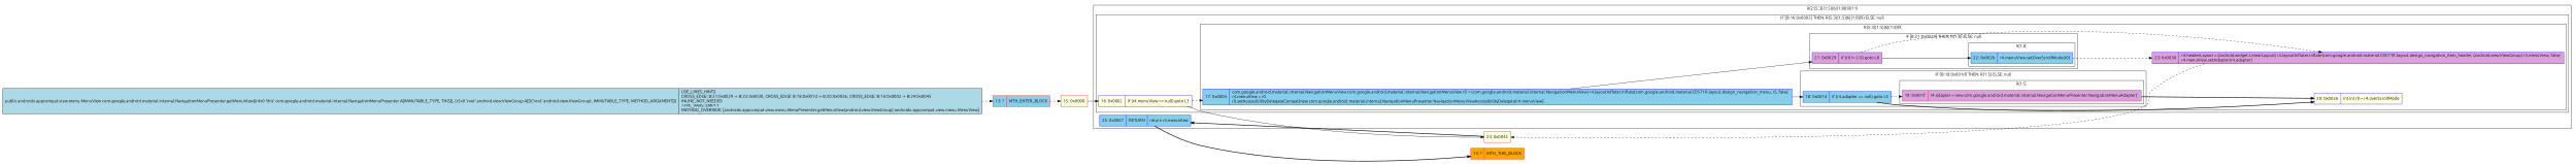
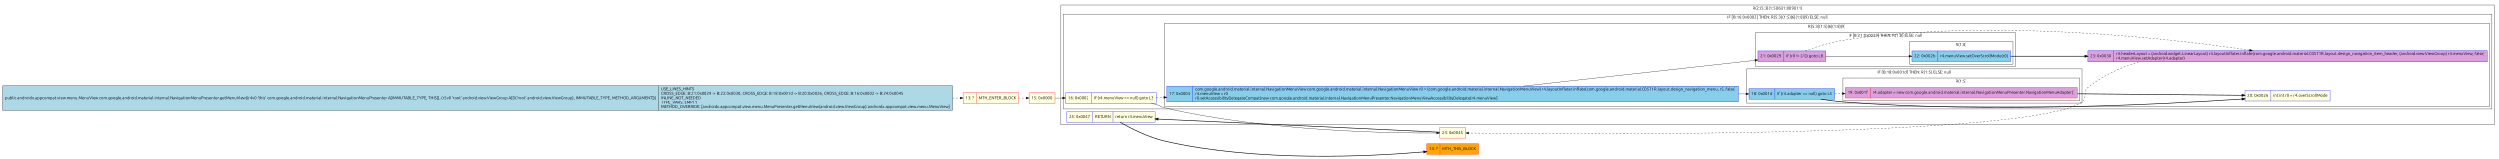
  digraph {
    fontname=Ubuntu
    rankdir=LR
    node [color=blue fillcolor=skyblue fontname=Ubuntu shape=record style=filled]
    edge [fontname=Ubuntu style=dashed]
    n1 [color=red fillcolor=plum label="{19\:\ 0x001f|r4.adapter = new com.google.android.material.internal.NavigationMenuPresenter.NavigationMenuAdapter()\l}"]
    n2 [label="{18\:\ 0x001d|if (r4.adapter == null) goto L5\l}"]
    n3 [label="{22\:\ 0x002b|r4.menuView.setOverScrollMode(r0)\l}"]
    n4 [fillcolor=plum label="{21\:\ 0x0029|if (r0 != (\-1)) goto L8\l}"]
    n5 [label="{17\:\ 0x0004|com.google.android.material.internal.NavigationMenuView com.google.android.material.internal.NavigationMenuView r0 = (com.google.android.material.internal.NavigationMenuView) r4.layoutInflater.inflate(com.google.android.material.C0571R.layout.design_navigation_menu, r5, false)\lr4.menuView = r0\lr0.setAccessibilityDelegateCompat(new com.google.android.material.internal.NavigationMenuPresenter.NavigationMenuViewAccessibilityDelegate(r4.menuView))\l}"]
    n6 [fillcolor=lightyellow label="{20\:\ 0x0026|int int r0 = r4.overScrollMode\l}"]
    n7 [fillcolor=plum label="{23\:\ 0x0030|r4.headerLayout = (android.widget.LinearLayout) r4.layoutInflater.inflate(com.google.android.material.C0571R.layout.design_navigation_item_header, (android.view.ViewGroup) r4.menuView, false)\lr4.menuView.setAdapter(r4.adapter)\l}"]
    n8 [fillcolor=lightyellow label="{16\:\ 0x0002|if (r4.menuView == null) goto L3\l}"]
-   n9 [label="{25\:\ 0x0047|RETURN\l|return r4.menuView\l}"]
+   n9 [fillcolor=lightyellow label="{25\:\ 0x0047|RETURN\l|return r4.menuView\l}"]
    n10 [color=red fillcolor=lightyellow label="{24\:\ 0x0045}"]
    n11 [color=red fillcolor=orange label="{14\:\ ?|MTH_THIS_BLOCK\l}"]
-   n12 [color=red label="{13\:\ ?|MTH_ENTER_BLOCK\l}"]
+   n12 [color=red fillcolor=lightyellow label="{13\:\ ?|MTH_ENTER_BLOCK\l}"]
    n13 [color=red fillcolor=lightyellow label="{15\:\ 0x0000}"]
    n14 [fillcolor=lightblue label="{public androidx.appcompat.view.menu.MenuView com.google.android.material.internal.NavigationMenuPresenter.getMenuView((r4v0 'this' com.google.android.material.internal.NavigationMenuPresenter A[IMMUTABLE_TYPE, THIS]), (r5v0 'root' android.view.ViewGroup A[D('root' android.view.ViewGroup), IMMUTABLE_TYPE, METHOD_ARGUMENT]))  | USE_LINES_HINTS\lCROSS_EDGE: B:21:0x0029 \-\> B:23:0x0030, CROSS_EDGE: B:18:0x001d \-\> B:20:0x0026, CROSS_EDGE: B:16:0x0002 \-\> B:24:0x0045\lINLINE_NOT_NEEDED\lTYPE_VARS: EMPTY\lMETHOD_OVERRIDE: [androidx.appcompat.view.menu.MenuPresenter.getMenuView(android.view.ViewGroup):androidx.appcompat.view.menu.MenuView]\l}" color=""]
    subgraph cluster_1 {
      label="R(2:(5:3|(1:5)|6|(1:8)|9)|11)"
      n9
      subgraph cluster_2 {
        label="IF [B:16:0x0002] THEN: R(5:3|(1:5)|6|(1:8)|9) ELSE: null"
        n8
        subgraph cluster_3 {
          label="R(5:3|(1:5)|6|(1:8)|9)"
          n5
          n6
          n7
          subgraph cluster_4 {
            label="IF [B:18:0x001d] THEN: R(1:5) ELSE: null"
            n2
            subgraph cluster_5 {
              label="R(1:5)"
              n1
            }
          }
          subgraph cluster_6 {
            label="IF [B:21:0x0029] THEN: R(1:8) ELSE: null"
            n4
            subgraph cluster_7 {
              label="R(1:8)"
              n3
            }
          }
        }
      }
    }
    n1 -> n6 [style=bold]
    n2 -> n1
    n2 -> n6 [style=bold]
-   n3 -> n7
+   n3 -> n7 [style=bold]
    n4 -> n3 [style=solid]
    n4 -> n7
    n5 -> n2 [style=solid]
    n5 -> n4 [style=solid]
    n7 -> n10
    n8 -> n5
    n8 -> n10 [style=solid]
    n9 -> n11 [style=bold]
    n10 -> n9 [style=bold]
    n12 -> n13
    n13 -> n8 [style=solid]
    n14 -> n12
  }
